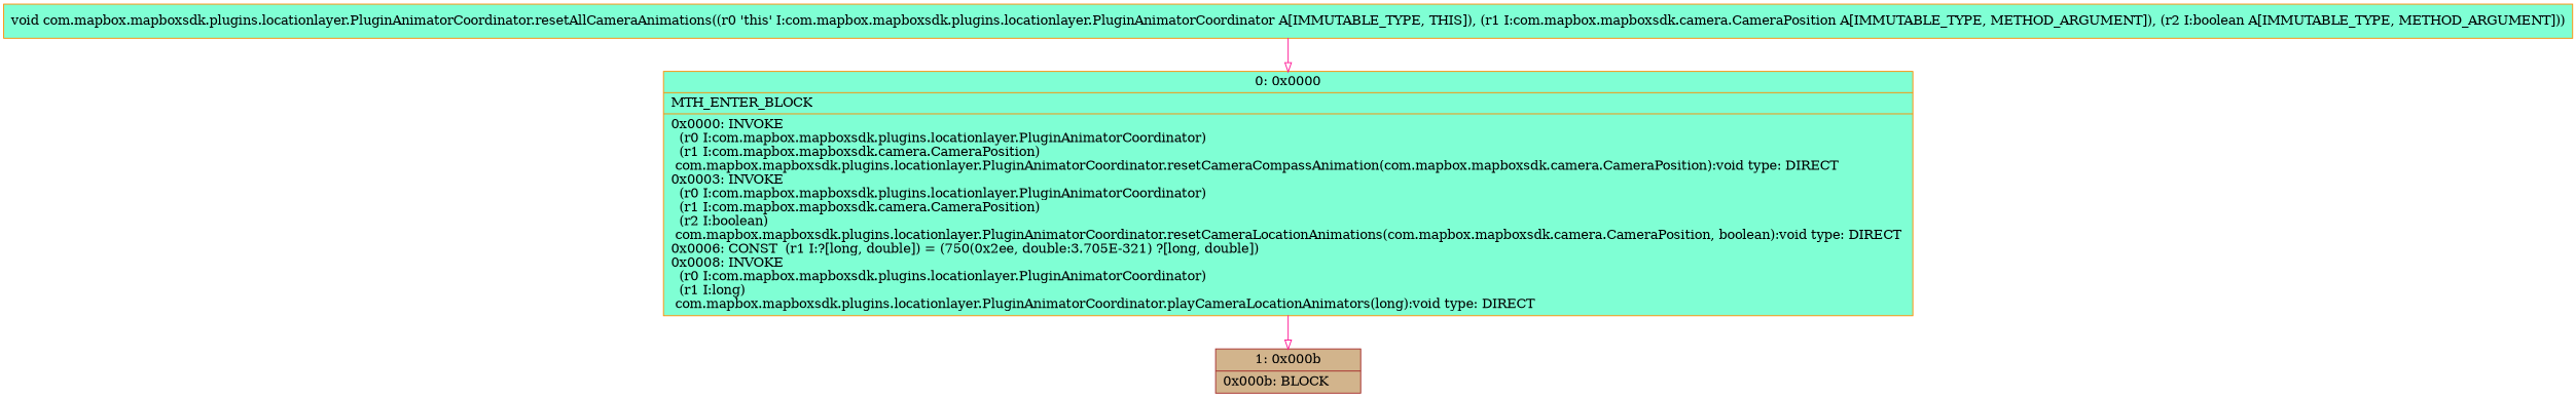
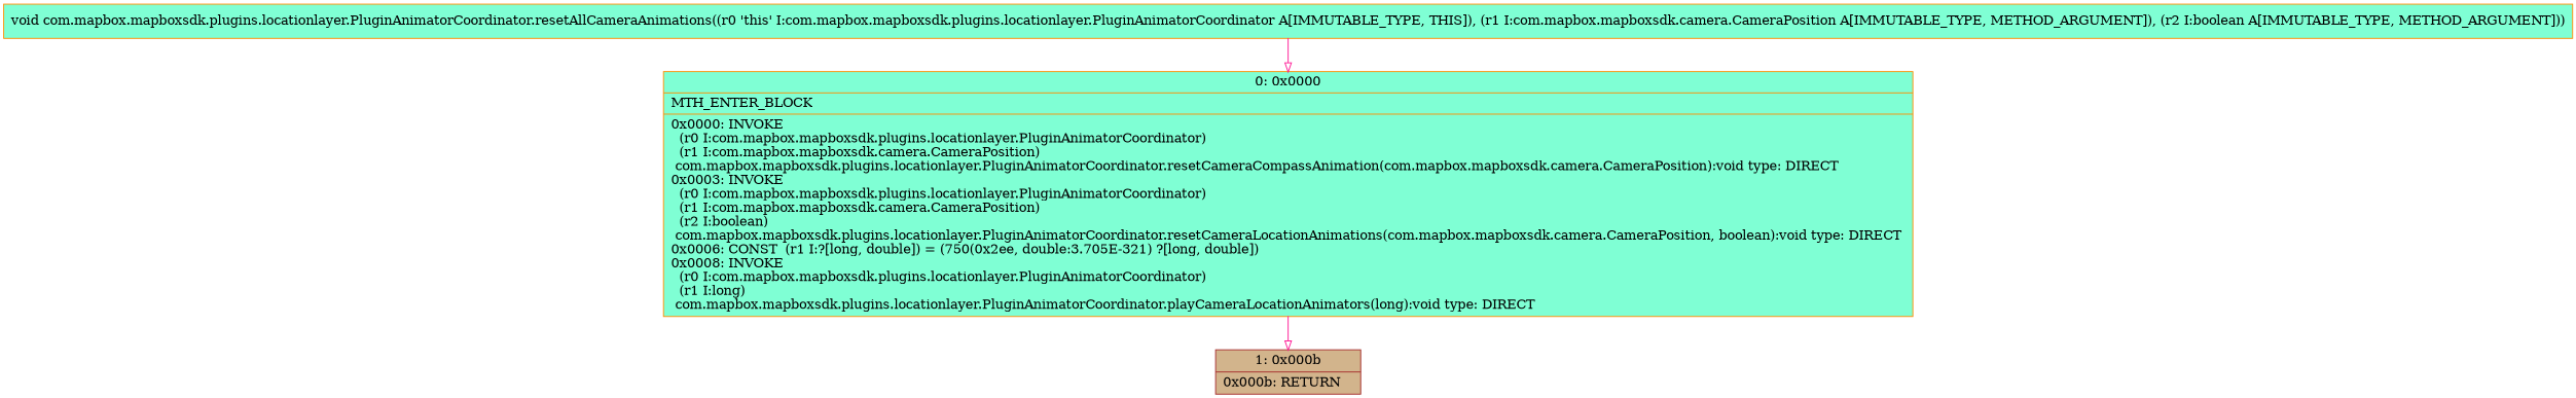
  digraph {
    node [shape=record style=filled fillcolor=aquamarine color=darkorange]
    edge [color=deeppink arrowhead=onormal]
    n1 [label="{0\:\ 0x0000|MTH_ENTER_BLOCK\l|0x0000: INVOKE  \l  (r0 I:com.mapbox.mapboxsdk.plugins.locationlayer.PluginAnimatorCoordinator)\l  (r1 I:com.mapbox.mapboxsdk.camera.CameraPosition)\l com.mapbox.mapboxsdk.plugins.locationlayer.PluginAnimatorCoordinator.resetCameraCompassAnimation(com.mapbox.mapboxsdk.camera.CameraPosition):void type: DIRECT \l0x0003: INVOKE  \l  (r0 I:com.mapbox.mapboxsdk.plugins.locationlayer.PluginAnimatorCoordinator)\l  (r1 I:com.mapbox.mapboxsdk.camera.CameraPosition)\l  (r2 I:boolean)\l com.mapbox.mapboxsdk.plugins.locationlayer.PluginAnimatorCoordinator.resetCameraLocationAnimations(com.mapbox.mapboxsdk.camera.CameraPosition, boolean):void type: DIRECT \l0x0006: CONST  (r1 I:?[long, double]) = (750(0x2ee, double:3.705E\-321) ?[long, double]) \l0x0008: INVOKE  \l  (r0 I:com.mapbox.mapboxsdk.plugins.locationlayer.PluginAnimatorCoordinator)\l  (r1 I:long)\l com.mapbox.mapboxsdk.plugins.locationlayer.PluginAnimatorCoordinator.playCameraLocationAnimators(long):void type: DIRECT \l}"]
-   n2 [label="{1\:\ 0x000b|0x000b: BLOCK   \l}" fillcolor=tan color=brown]
+   n2 [label="{1\:\ 0x000b|0x000b: RETURN   \l}" fillcolor=tan color=brown]
    n3 [label="{void com.mapbox.mapboxsdk.plugins.locationlayer.PluginAnimatorCoordinator.resetAllCameraAnimations((r0 'this' I:com.mapbox.mapboxsdk.plugins.locationlayer.PluginAnimatorCoordinator A[IMMUTABLE_TYPE, THIS]), (r1 I:com.mapbox.mapboxsdk.camera.CameraPosition A[IMMUTABLE_TYPE, METHOD_ARGUMENT]), (r2 I:boolean A[IMMUTABLE_TYPE, METHOD_ARGUMENT])) }"]
    n1 -> n2
    n3 -> n1
  }
